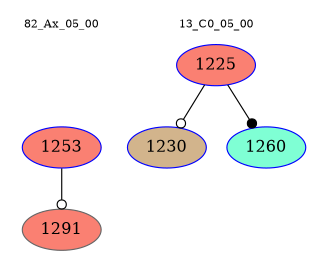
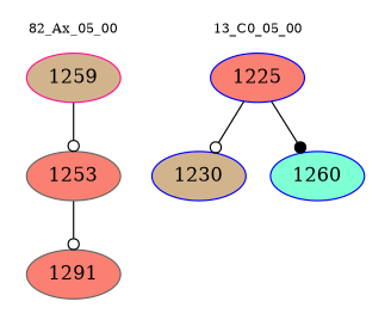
  digraph {
    node [color=blue fillcolor=salmon style=filled]
    edge [arrowhead=odot color=black]
-   n2 [label=1253]
+   n1 [color=deeppink fillcolor=tan label=1259]
+   n2 [color=gray40 label=1253]
    n3 [color=gray40 label=1291]
    n4 [label=1225]
    n5 [fillcolor=tan label=1230]
    n6 [fillcolor=aquamarine label=1260]
    subgraph cluster_1 {
      color=white
      fontsize=10
      label="82_Ax_05_00"
+     n1
      n2
      n3
    }
    subgraph cluster_2 {
      color=white
      fontsize=10
      label="13_C0_05_00"
      n4
      n5
      n6
    }
+   n1 -> n2
    n2 -> n3
    n4 -> n5
    n4 -> n6 [arrowhead=dot]
  }
